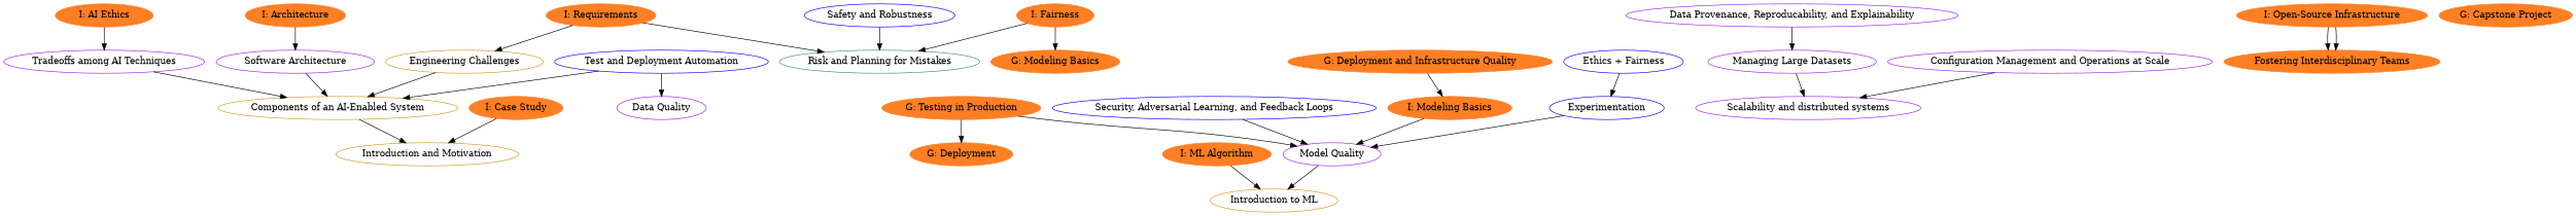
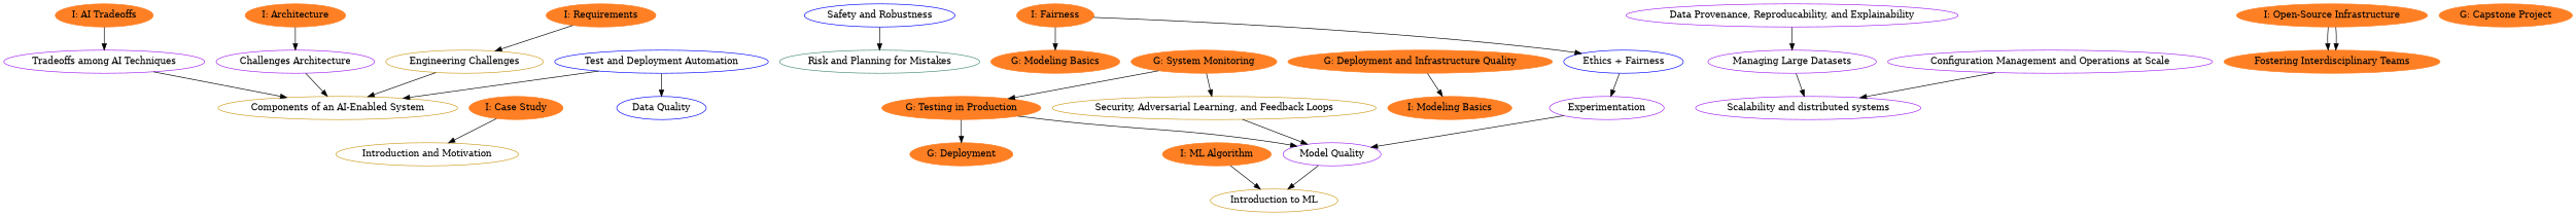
  digraph {
    node [color=chocolate1]
    "Engineering Challenges" [color=goldenrod3]
    "Components of an AI-Enabled System" [color=goldenrod3]
    "Introduction and Motivation" [color=goldenrod3]
    "Model Quality" [color=purple]
    "Introduction to ML" [color=goldenrod3]
    "Risk and Planning for Mistakes" [color=aquamarine4]
    "Tradeoffs among AI Techniques" [color=purple]
-   "Software Architecture" [color=purple]
+   "Software Architecture" [color=purple label="Challenges Architecture"]
    "Data Provenance, Reproducability, and Explainability" [color=purple]
    "Managing Large Datasets" [color=purple]
    "Scalability and distributed systems" [color=purple]
    "Configuration Management and Operations at Scale" [color=purple]
-   "Data Quality" [color=purple]
+   "Data Quality" [color=blue]
    "Test and Deployment Automation" [color=blue]
-   Experimentation [color=blue]
+   Experimentation [color=purple]
    "Ethics + Fairness" [color=blue]
    "Safety and Robustness" [color=blue]
-   "Security, Adversarial Learning, and Feedback Loops" [color=blue]
+   "Security, Adversarial Learning, and Feedback Loops" [color=goldenrod3]
    "I: Modeling Basics" [style=filled]
    "I: ML Algorithm" [style=filled]
    "I: Case Study" [style=filled]
-   "I: AI Tradeoffs" [style=filled label="I: AI Ethics"]
+   "I: AI Tradeoffs" [style=filled]
    "I: Architecture" [style=filled]
    "I: Requirements" [style=filled]
    "I: Fairness" [style=filled]
    "G: Modeling Basics" [style=filled]
    "I: Open-Source Infrastructure" [style=filled]
    "Fostering Interdisciplinary Teams" [style=filled]
    "G: Deployment and Infrastructure Quality" [style=filled]
    "G: Testing in Production" [style=filled]
    "G: Deployment" [style=filled]
+   "G: System Monitoring" [style=filled]
    "G: Capstone Project" [style=filled]
    subgraph sub_1 {
      "Engineering Challenges"
      "Components of an AI-Enabled System"
      "Introduction and Motivation"
    }
    subgraph sub_2 {
      "Model Quality"
      "Introduction to ML"
    }
    subgraph sub_3 {
      "Engineering Challenges"
      "Risk and Planning for Mistakes"
    }
    subgraph sub_4 {
      "Components of an AI-Enabled System"
      "Tradeoffs among AI Techniques"
      "Software Architecture"
      "Data Provenance, Reproducability, and Explainability"
      "Managing Large Datasets"
      "Scalability and distributed systems"
      "Configuration Management and Operations at Scale"
    }
    subgraph sub_5 {
      "Components of an AI-Enabled System"
      "Model Quality"
      "Risk and Planning for Mistakes"
      "Data Quality"
      "Test and Deployment Automation"
      Experimentation
      "Ethics + Fairness"
      "Safety and Robustness"
      "Security, Adversarial Learning, and Feedback Loops"
    }
    subgraph sub_6 {
      "Introduction and Motivation"
      "Model Quality"
      "Introduction to ML"
      "Risk and Planning for Mistakes"
      "Tradeoffs among AI Techniques"
      "Software Architecture"
      Experimentation
      "Ethics + Fairness"
      "Security, Adversarial Learning, and Feedback Loops"
      "I: Modeling Basics"
      "I: ML Algorithm"
      "I: Case Study"
      "I: AI Tradeoffs"
      "I: Architecture"
      "I: Requirements"
      "I: Fairness"
      "G: Modeling Basics"
      "I: Open-Source Infrastructure"
      "Fostering Interdisciplinary Teams"
      "G: Deployment and Infrastructure Quality"
      "G: Testing in Production"
      "G: Deployment"
+     "G: System Monitoring"
      "G: Capstone Project"
    }
    "Engineering Challenges" -> "Components of an AI-Enabled System"
-   "Components of an AI-Enabled System" -> "Introduction and Motivation"
    "Model Quality" -> "Introduction to ML"
    "Tradeoffs among AI Techniques" -> "Components of an AI-Enabled System"
    "Software Architecture" -> "Components of an AI-Enabled System"
    "Data Provenance, Reproducability, and Explainability" -> "Managing Large Datasets"
    "Managing Large Datasets" -> "Scalability and distributed systems"
    "Configuration Management and Operations at Scale" -> "Scalability and distributed systems"
    "Test and Deployment Automation" -> "Components of an AI-Enabled System"
    "Test and Deployment Automation" -> "Data Quality"
    Experimentation -> "Model Quality"
    "Ethics + Fairness" -> Experimentation
    "Safety and Robustness" -> "Risk and Planning for Mistakes"
    "Security, Adversarial Learning, and Feedback Loops" -> "Model Quality"
-   "I: Modeling Basics" -> "Model Quality"
    "I: ML Algorithm" -> "Introduction to ML"
    "I: Case Study" -> "Introduction and Motivation"
    "I: AI Tradeoffs" -> "Tradeoffs among AI Techniques"
    "I: Architecture" -> "Software Architecture"
    "I: Requirements" -> "Engineering Challenges"
-   "I: Requirements" -> "Risk and Planning for Mistakes"
-   "I: Fairness" -> "Risk and Planning for Mistakes"
+   "I: Fairness" -> "Ethics + Fairness"
    "I: Fairness" -> "G: Modeling Basics"
    "I: Open-Source Infrastructure" -> "Fostering Interdisciplinary Teams"
    "I: Open-Source Infrastructure" -> "Fostering Interdisciplinary Teams"
    "G: Deployment and Infrastructure Quality" -> "I: Modeling Basics"
    "G: Testing in Production" -> "Model Quality"
    "G: Testing in Production" -> "G: Deployment"
+   "G: System Monitoring" -> "Security, Adversarial Learning, and Feedback Loops"
+   "G: System Monitoring" -> "G: Testing in Production"
  }
